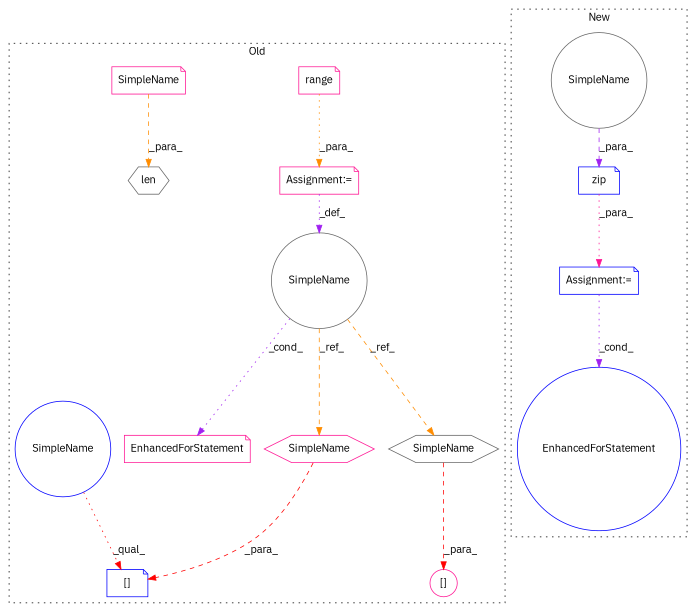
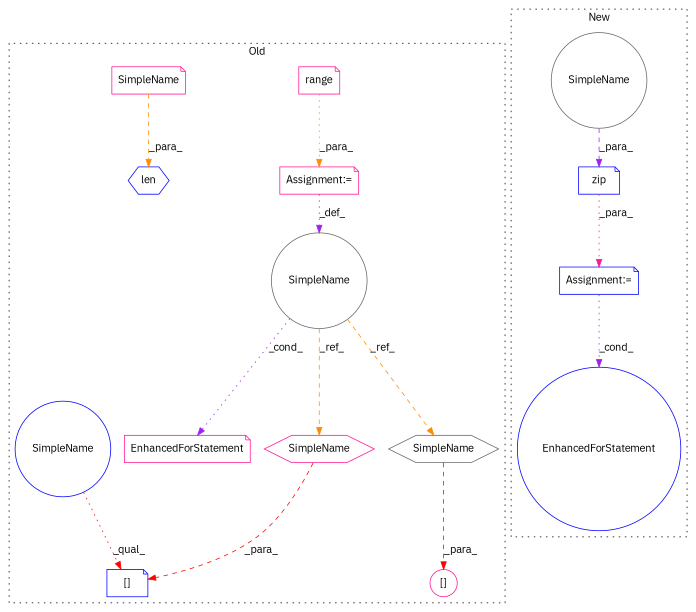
  digraph {
    fontname="IBM Plex Sans"
    node [a=42 color=blue fontname="IBM Plex Sans" l=3 s="1712,1793" shape=note]
    edge [color=purple fontname="IBM Plex Sans" style=dotted]
-   n1 [a=32 color=gray40 l="4,1" label=len s="1781,1791" shape=hexagon]
+   n1 [a=32 l="4,1" label=len s="1781,1791" shape=hexagon]
    n2 [a=7 color=deeppink l="53,2" label="Assignment:="]
    n3 [a=32 color=deeppink l="6,1" label=range s="1775,1792"]
    n4 [a=2 color=deeppink l="12,1" label="[]" s="1847,1862" shape=circle]
    n5 [a=70 color=deeppink l="53,2" label=EnhancedForStatement]
    n6 [color=gray40 label=SimpleName s=1769 shape=circle]
    n7 [a=2 l="7,1" label="[]" s="1835,1845"]
    n8 [color=deeppink l=6 label=SimpleName s=1785]
    n9 [l=6 label=SimpleName s=1835 shape=circle]
    n10 [color=deeppink label=SimpleName s=1842 shape=hexagon]
    n11 [color=gray40 label=SimpleName s=1859 shape=hexagon]
    n12 [a=32 l="4,1" label=zip s="1815,1849"]
    n13 [a=7 l="86,2" label="Assignment:=" s="1712,1850"]
    n14 [a=70 l="86,2" label=EnhancedForStatement s="1712,1850" shape=circle]
    n15 [color=gray40 l=6 label=SimpleName s=1819 shape=circle]
    subgraph cluster_1 {
      label=Old
      style=dotted
      n1
      n2
      n3
      n4
      n5
      n6
      n7
      n8
      n9
      n10
      n11
    }
    subgraph cluster_2 {
      label=New
      style=dotted
      n12
      n13
      n14
      n15
    }
    n2 -> n6 [label=_def_]
    n3 -> n2 [color=darkorange label=_para_]
    n6 -> n5 [label=_cond_]
    n6 -> n10 [color=darkorange label=_ref_ style=dashed]
    n6 -> n11 [color=darkorange label=_ref_ style=dashed]
    n8 -> n1 [color=darkorange label=_para_ style=dashed]
    n9 -> n7 [color=red label=_qual_]
    n10 -> n7 [color=red label=_para_ style=dashed]
    n11 -> n4 [color=red label=_para_ style=dashed]
    n12 -> n13 [color=deeppink label=_para_]
    n13 -> n14 [label=_cond_]
    n15 -> n12 [label=_para_ style=dashed]
  }
